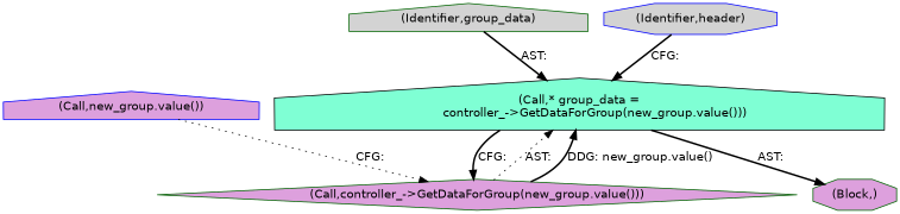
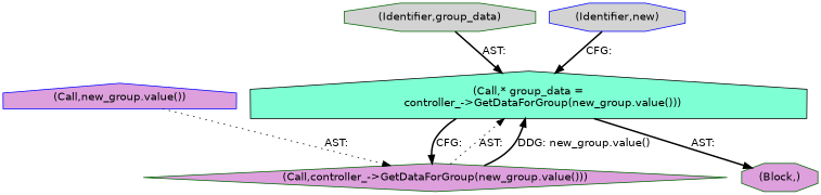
  digraph {
    fontname="DejaVu Sans"
    node [color=darkgreen fillcolor=plum fontname="DejaVu Sans" shape=house style=filled]
    edge [fontname="DejaVu Sans" style=bold]
    n1 [color=black fillcolor=aquamarine label="(Call,* group_data =\n        controller_->GetDataForGroup(new_group.value()))"]
    n2 [label="(Call,controller_->GetDataForGroup(new_group.value()))" shape=diamond]
    n3 [label="(Block,)" shape=octagon]
    n4 [color=blue label="(Call,new_group.value())"]
-   n5 [fillcolor=lightgrey label="(Identifier,group_data)"]
-   n6 [color=blue fillcolor=lightgrey label="(Identifier,header)" shape=octagon]
+   n5 [fillcolor=lightgrey label="(Identifier,group_data)" shape=octagon]
+   n6 [color=blue fillcolor=lightgrey label="(Identifier,new)" shape=octagon]
    n1 -> n2 [label="CFG: "]
    n1 -> n3 [label="AST: "]
    n2 -> n1 [label="AST: " style=dotted]
    n2 -> n1 [label="DDG: new_group.value()"]
-   n4 -> n2 [label="CFG: " style=dotted]
+   n4 -> n2 [label="AST: " style=dotted]
    n5 -> n1 [label="AST: "]
    n6 -> n1 [label="CFG: "]
  }
